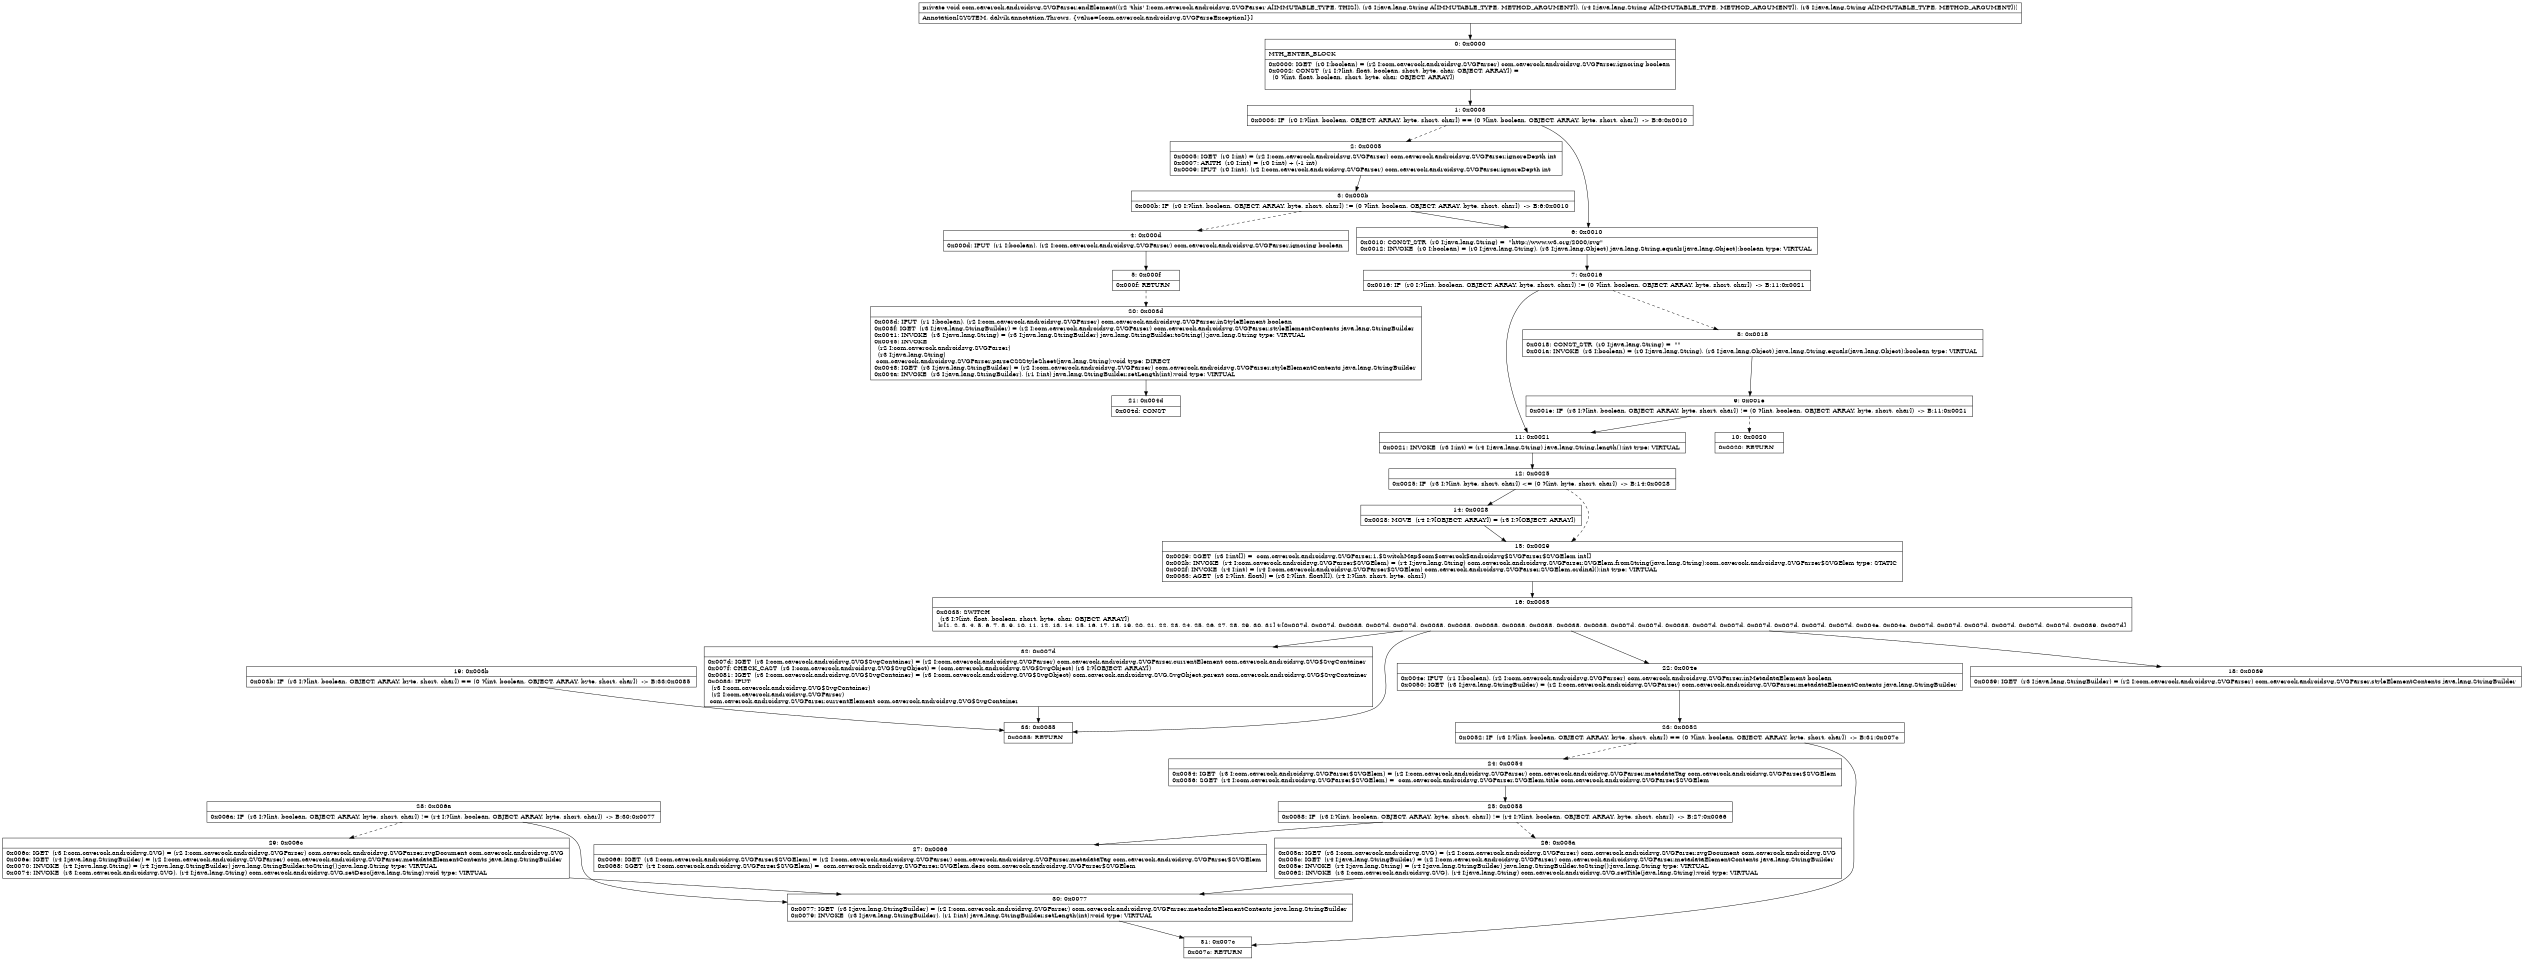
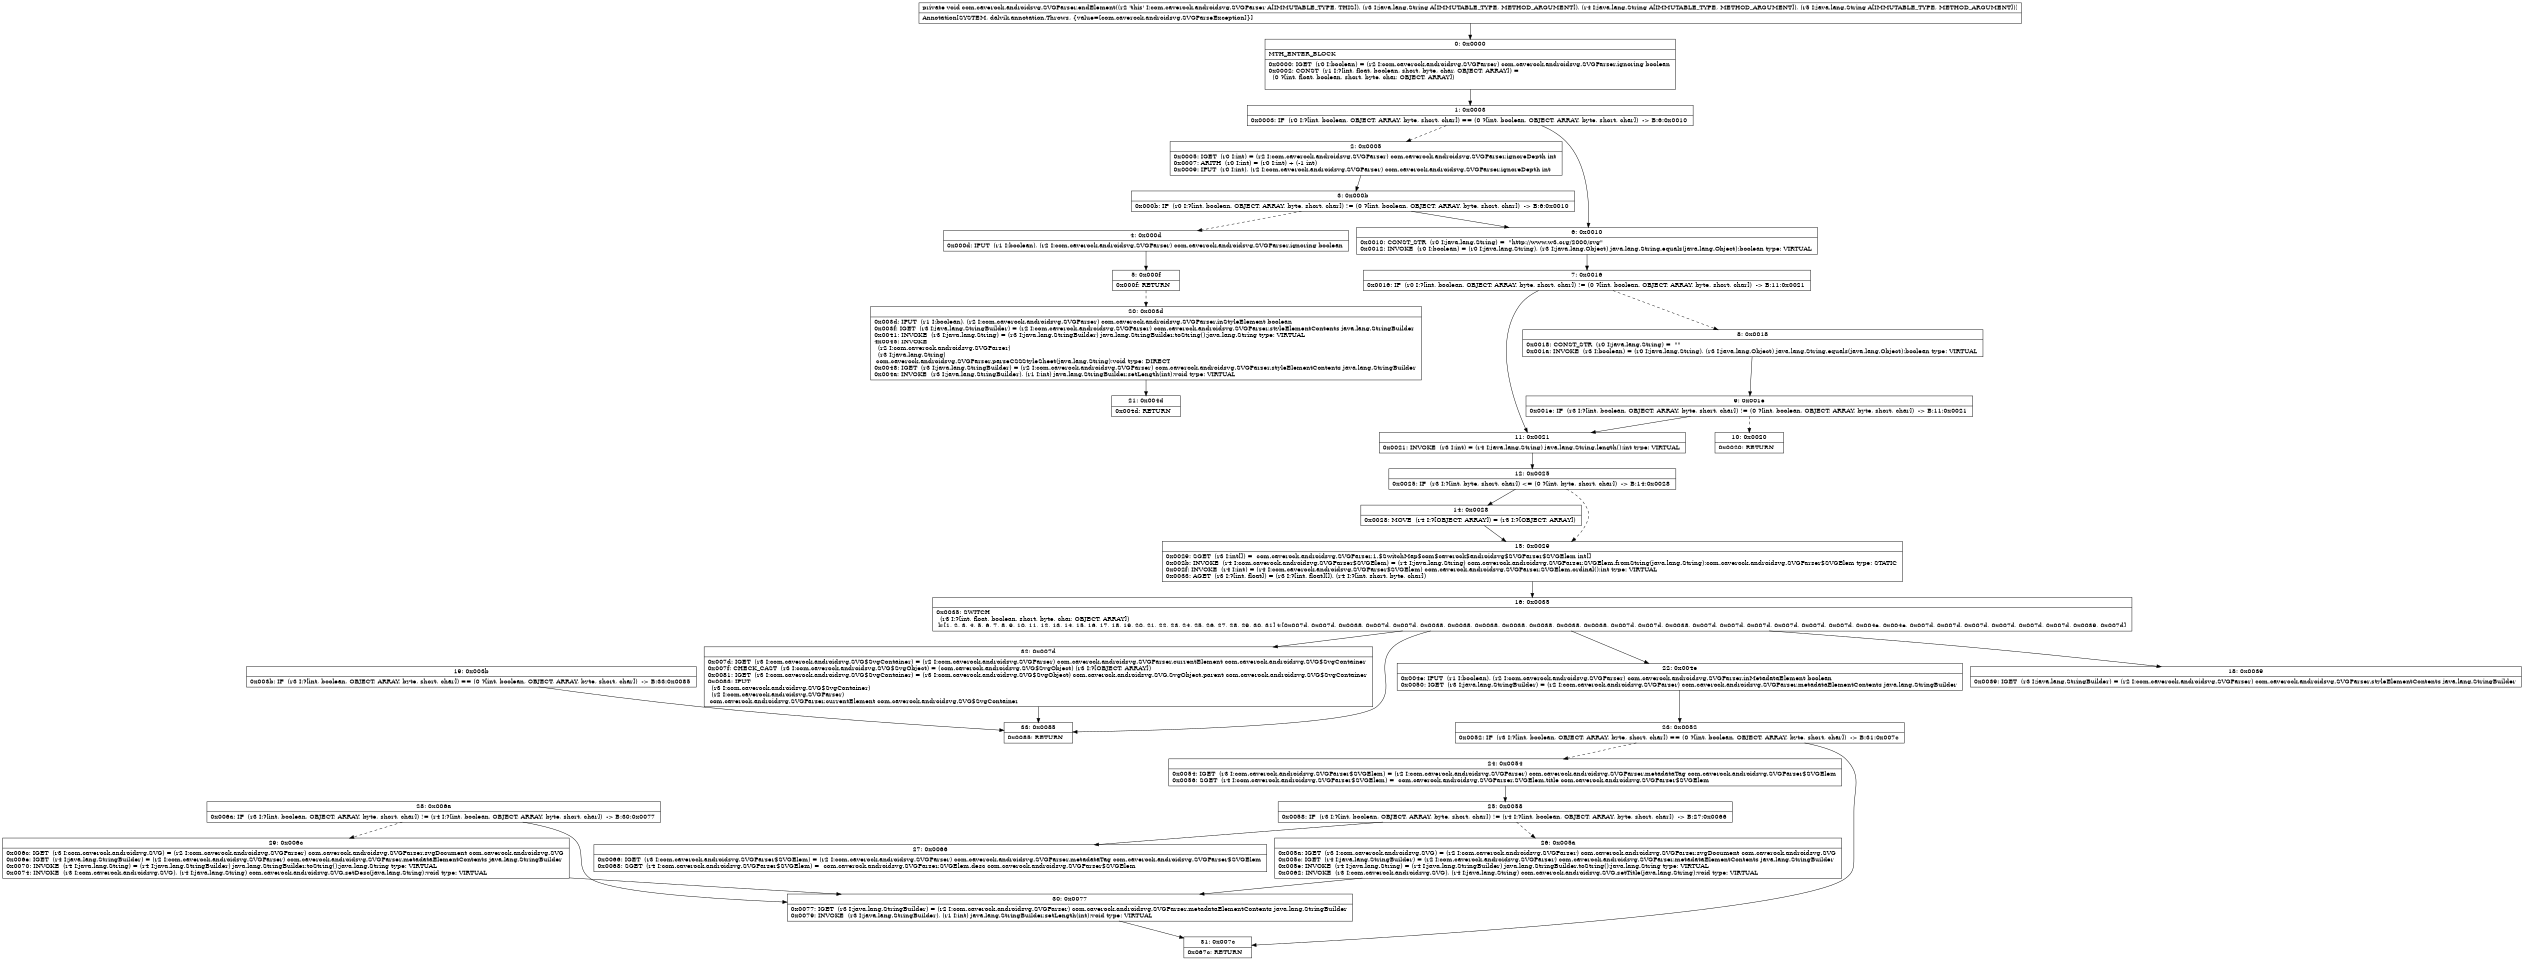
  digraph {
    node [shape=record]
    n1 [label="{0\:\ 0x0000|MTH_ENTER_BLOCK\l|0x0000: IGET  (r0 I:boolean) = (r2 I:com.caverock.androidsvg.SVGParser) com.caverock.androidsvg.SVGParser.ignoring boolean \l0x0002: CONST  (r1 I:?[int, float, boolean, short, byte, char, OBJECT, ARRAY]) = \l  (0 ?[int, float, boolean, short, byte, char, OBJECT, ARRAY])\l \l}"]
    n2 [label="{1\:\ 0x0003|0x0003: IF  (r0 I:?[int, boolean, OBJECT, ARRAY, byte, short, char]) == (0 ?[int, boolean, OBJECT, ARRAY, byte, short, char])  \-\> B:6:0x0010 \l}"]
    n3 [label="{2\:\ 0x0005|0x0005: IGET  (r0 I:int) = (r2 I:com.caverock.androidsvg.SVGParser) com.caverock.androidsvg.SVGParser.ignoreDepth int \l0x0007: ARITH  (r0 I:int) = (r0 I:int) + (\-1 int) \l0x0009: IPUT  (r0 I:int), (r2 I:com.caverock.androidsvg.SVGParser) com.caverock.androidsvg.SVGParser.ignoreDepth int \l}"]
    n4 [label="{6\:\ 0x0010|0x0010: CONST_STR  (r0 I:java.lang.String) =  \"http:\/\/www.w3.org\/2000\/svg\" \l0x0012: INVOKE  (r0 I:boolean) = (r0 I:java.lang.String), (r3 I:java.lang.Object) java.lang.String.equals(java.lang.Object):boolean type: VIRTUAL \l}"]
    n5 [label="{3\:\ 0x000b|0x000b: IF  (r0 I:?[int, boolean, OBJECT, ARRAY, byte, short, char]) != (0 ?[int, boolean, OBJECT, ARRAY, byte, short, char])  \-\> B:6:0x0010 \l}"]
    n6 [label="{7\:\ 0x0016|0x0016: IF  (r0 I:?[int, boolean, OBJECT, ARRAY, byte, short, char]) != (0 ?[int, boolean, OBJECT, ARRAY, byte, short, char])  \-\> B:11:0x0021 \l}"]
    n7 [label="{4\:\ 0x000d|0x000d: IPUT  (r1 I:boolean), (r2 I:com.caverock.androidsvg.SVGParser) com.caverock.androidsvg.SVGParser.ignoring boolean \l}"]
    n8 [label="{5\:\ 0x000f|0x000f: RETURN   \l}"]
-   n9 [label="{20\:\ 0x003d|0x003d: IPUT  (r1 I:boolean), (r2 I:com.caverock.androidsvg.SVGParser) com.caverock.androidsvg.SVGParser.inStyleElement boolean \l0x003f: IGET  (r3 I:java.lang.StringBuilder) = (r2 I:com.caverock.androidsvg.SVGParser) com.caverock.androidsvg.SVGParser.styleElementContents java.lang.StringBuilder \l0x0041: INVOKE  (r3 I:java.lang.String) = (r3 I:java.lang.StringBuilder) java.lang.StringBuilder.toString():java.lang.String type: VIRTUAL \l0x0045: INVOKE  \l  (r2 I:com.caverock.androidsvg.SVGParser)\l  (r3 I:java.lang.String)\l com.caverock.androidsvg.SVGParser.parseCSSStyleSheet(java.lang.String):void type: DIRECT \l0x0048: IGET  (r3 I:java.lang.StringBuilder) = (r2 I:com.caverock.androidsvg.SVGParser) com.caverock.androidsvg.SVGParser.styleElementContents java.lang.StringBuilder \l0x004a: INVOKE  (r3 I:java.lang.StringBuilder), (r1 I:int) java.lang.StringBuilder.setLength(int):void type: VIRTUAL \l}"]
+   n9 [label="{20\:\ 0x003d|0x003d: IPUT  (r1 I:boolean), (r2 I:com.caverock.androidsvg.SVGParser) com.caverock.androidsvg.SVGParser.inStyleElement boolean \l0x003f: IGET  (r3 I:java.lang.StringBuilder) = (r2 I:com.caverock.androidsvg.SVGParser) com.caverock.androidsvg.SVGParser.styleElementContents java.lang.StringBuilder \l0x0041: INVOKE  (r3 I:java.lang.String) = (r3 I:java.lang.StringBuilder) java.lang.StringBuilder.toString():java.lang.String type: VIRTUAL \l4x0045: INVOKE  \l  (r2 I:com.caverock.androidsvg.SVGParser)\l  (r3 I:java.lang.String)\l com.caverock.androidsvg.SVGParser.parseCSSStyleSheet(java.lang.String):void type: DIRECT \l0x0048: IGET  (r3 I:java.lang.StringBuilder) = (r2 I:com.caverock.androidsvg.SVGParser) com.caverock.androidsvg.SVGParser.styleElementContents java.lang.StringBuilder \l0x004a: INVOKE  (r3 I:java.lang.StringBuilder), (r1 I:int) java.lang.StringBuilder.setLength(int):void type: VIRTUAL \l}"]
    n10 [label="{8\:\ 0x0018|0x0018: CONST_STR  (r0 I:java.lang.String) =  \"\" \l0x001a: INVOKE  (r3 I:boolean) = (r0 I:java.lang.String), (r3 I:java.lang.Object) java.lang.String.equals(java.lang.Object):boolean type: VIRTUAL \l}"]
    n11 [label="{11\:\ 0x0021|0x0021: INVOKE  (r3 I:int) = (r4 I:java.lang.String) java.lang.String.length():int type: VIRTUAL \l}"]
    n12 [label="{9\:\ 0x001e|0x001e: IF  (r3 I:?[int, boolean, OBJECT, ARRAY, byte, short, char]) != (0 ?[int, boolean, OBJECT, ARRAY, byte, short, char])  \-\> B:11:0x0021 \l}"]
    n13 [label="{12\:\ 0x0025|0x0025: IF  (r3 I:?[int, byte, short, char]) \<= (0 ?[int, byte, short, char])  \-\> B:14:0x0028 \l}"]
    n14 [label="{10\:\ 0x0020|0x0020: RETURN   \l}"]
    n15 [label="{14\:\ 0x0028|0x0028: MOVE  (r4 I:?[OBJECT, ARRAY]) = (r5 I:?[OBJECT, ARRAY]) \l}"]
    n16 [label="{15\:\ 0x0029|0x0029: SGET  (r3 I:int[]) =  com.caverock.androidsvg.SVGParser.1.$SwitchMap$com$caverock$androidsvg$SVGParser$SVGElem int[] \l0x002b: INVOKE  (r4 I:com.caverock.androidsvg.SVGParser$SVGElem) = (r4 I:java.lang.String) com.caverock.androidsvg.SVGParser.SVGElem.fromString(java.lang.String):com.caverock.androidsvg.SVGParser$SVGElem type: STATIC \l0x002f: INVOKE  (r4 I:int) = (r4 I:com.caverock.androidsvg.SVGParser$SVGElem) com.caverock.androidsvg.SVGParser.SVGElem.ordinal():int type: VIRTUAL \l0x0033: AGET  (r3 I:?[int, float]) = (r3 I:?[int, float][]), (r4 I:?[int, short, byte, char]) \l}"]
    n17 [label="{16\:\ 0x0035|0x0035: SWITCH  \l  (r3 I:?[int, float, boolean, short, byte, char, OBJECT, ARRAY])\l k:[1, 2, 3, 4, 5, 6, 7, 8, 9, 10, 11, 12, 13, 14, 15, 16, 17, 18, 19, 20, 21, 22, 23, 24, 25, 26, 27, 28, 29, 30, 31] t:[0x007d, 0x007d, 0x0038, 0x007d, 0x007d, 0x0038, 0x0038, 0x0038, 0x0038, 0x0038, 0x0038, 0x0038, 0x007d, 0x007d, 0x0038, 0x007d, 0x007d, 0x007d, 0x007d, 0x007d, 0x007d, 0x004e, 0x004e, 0x007d, 0x007d, 0x007d, 0x007d, 0x007d, 0x007d, 0x0039, 0x007d] \l}"]
    n18 [label="{18\:\ 0x0039|0x0039: IGET  (r3 I:java.lang.StringBuilder) = (r2 I:com.caverock.androidsvg.SVGParser) com.caverock.androidsvg.SVGParser.styleElementContents java.lang.StringBuilder \l}"]
    n19 [label="{22\:\ 0x004e|0x004e: IPUT  (r1 I:boolean), (r2 I:com.caverock.androidsvg.SVGParser) com.caverock.androidsvg.SVGParser.inMetadataElement boolean \l0x0050: IGET  (r3 I:java.lang.StringBuilder) = (r2 I:com.caverock.androidsvg.SVGParser) com.caverock.androidsvg.SVGParser.metadataElementContents java.lang.StringBuilder \l}"]
    n20 [label="{32\:\ 0x007d|0x007d: IGET  (r3 I:com.caverock.androidsvg.SVG$SvgContainer) = (r2 I:com.caverock.androidsvg.SVGParser) com.caverock.androidsvg.SVGParser.currentElement com.caverock.androidsvg.SVG$SvgContainer \l0x007f: CHECK_CAST  (r3 I:com.caverock.androidsvg.SVG$SvgObject) = (com.caverock.androidsvg.SVG$SvgObject) (r3 I:?[OBJECT, ARRAY]) \l0x0081: IGET  (r3 I:com.caverock.androidsvg.SVG$SvgContainer) = (r3 I:com.caverock.androidsvg.SVG$SvgObject) com.caverock.androidsvg.SVG.SvgObject.parent com.caverock.androidsvg.SVG$SvgContainer \l0x0083: IPUT  \l  (r3 I:com.caverock.androidsvg.SVG$SvgContainer)\l  (r2 I:com.caverock.androidsvg.SVGParser)\l com.caverock.androidsvg.SVGParser.currentElement com.caverock.androidsvg.SVG$SvgContainer \l}"]
    n21 [label="{33\:\ 0x0085|0x0085: RETURN   \l}"]
    n22 [label="{23\:\ 0x0052|0x0052: IF  (r3 I:?[int, boolean, OBJECT, ARRAY, byte, short, char]) == (0 ?[int, boolean, OBJECT, ARRAY, byte, short, char])  \-\> B:31:0x007c \l}"]
    n23 [label="{19\:\ 0x003b|0x003b: IF  (r3 I:?[int, boolean, OBJECT, ARRAY, byte, short, char]) == (0 ?[int, boolean, OBJECT, ARRAY, byte, short, char])  \-\> B:33:0x0085 \l}"]
-   n24 [label="{21\:\ 0x004d|0x004d: CONST   \l}"]
+   n24 [label="{21\:\ 0x004d|0x004d: RETURN   \l}"]
    n25 [label="{24\:\ 0x0054|0x0054: IGET  (r3 I:com.caverock.androidsvg.SVGParser$SVGElem) = (r2 I:com.caverock.androidsvg.SVGParser) com.caverock.androidsvg.SVGParser.metadataTag com.caverock.androidsvg.SVGParser$SVGElem \l0x0056: SGET  (r4 I:com.caverock.androidsvg.SVGParser$SVGElem) =  com.caverock.androidsvg.SVGParser.SVGElem.title com.caverock.androidsvg.SVGParser$SVGElem \l}"]
-   n26 [label="{31\:\ 0x007c|0x007c: RETURN   \l}"]
+   n26 [label="{31\:\ 0x007c|0x067c: RETURN   \l}"]
    n27 [label="{25\:\ 0x0058|0x0058: IF  (r3 I:?[int, boolean, OBJECT, ARRAY, byte, short, char]) != (r4 I:?[int, boolean, OBJECT, ARRAY, byte, short, char])  \-\> B:27:0x0066 \l}"]
    n28 [label="{26\:\ 0x005a|0x005a: IGET  (r3 I:com.caverock.androidsvg.SVG) = (r2 I:com.caverock.androidsvg.SVGParser) com.caverock.androidsvg.SVGParser.svgDocument com.caverock.androidsvg.SVG \l0x005c: IGET  (r4 I:java.lang.StringBuilder) = (r2 I:com.caverock.androidsvg.SVGParser) com.caverock.androidsvg.SVGParser.metadataElementContents java.lang.StringBuilder \l0x005e: INVOKE  (r4 I:java.lang.String) = (r4 I:java.lang.StringBuilder) java.lang.StringBuilder.toString():java.lang.String type: VIRTUAL \l0x0062: INVOKE  (r3 I:com.caverock.androidsvg.SVG), (r4 I:java.lang.String) com.caverock.androidsvg.SVG.setTitle(java.lang.String):void type: VIRTUAL \l}"]
    n29 [label="{27\:\ 0x0066|0x0066: IGET  (r3 I:com.caverock.androidsvg.SVGParser$SVGElem) = (r2 I:com.caverock.androidsvg.SVGParser) com.caverock.androidsvg.SVGParser.metadataTag com.caverock.androidsvg.SVGParser$SVGElem \l0x0068: SGET  (r4 I:com.caverock.androidsvg.SVGParser$SVGElem) =  com.caverock.androidsvg.SVGParser.SVGElem.desc com.caverock.androidsvg.SVGParser$SVGElem \l}"]
    n30 [label="{30\:\ 0x0077|0x0077: IGET  (r3 I:java.lang.StringBuilder) = (r2 I:com.caverock.androidsvg.SVGParser) com.caverock.androidsvg.SVGParser.metadataElementContents java.lang.StringBuilder \l0x0079: INVOKE  (r3 I:java.lang.StringBuilder), (r1 I:int) java.lang.StringBuilder.setLength(int):void type: VIRTUAL \l}"]
    n31 [label="{28\:\ 0x006a|0x006a: IF  (r3 I:?[int, boolean, OBJECT, ARRAY, byte, short, char]) != (r4 I:?[int, boolean, OBJECT, ARRAY, byte, short, char])  \-\> B:30:0x0077 \l}"]
    n32 [label="{29\:\ 0x006c|0x006c: IGET  (r3 I:com.caverock.androidsvg.SVG) = (r2 I:com.caverock.androidsvg.SVGParser) com.caverock.androidsvg.SVGParser.svgDocument com.caverock.androidsvg.SVG \l0x006e: IGET  (r4 I:java.lang.StringBuilder) = (r2 I:com.caverock.androidsvg.SVGParser) com.caverock.androidsvg.SVGParser.metadataElementContents java.lang.StringBuilder \l0x0070: INVOKE  (r4 I:java.lang.String) = (r4 I:java.lang.StringBuilder) java.lang.StringBuilder.toString():java.lang.String type: VIRTUAL \l0x0074: INVOKE  (r3 I:com.caverock.androidsvg.SVG), (r4 I:java.lang.String) com.caverock.androidsvg.SVG.setDesc(java.lang.String):void type: VIRTUAL \l}"]
    n33 [label="{private void com.caverock.androidsvg.SVGParser.endElement((r2 'this' I:com.caverock.androidsvg.SVGParser A[IMMUTABLE_TYPE, THIS]), (r3 I:java.lang.String A[IMMUTABLE_TYPE, METHOD_ARGUMENT]), (r4 I:java.lang.String A[IMMUTABLE_TYPE, METHOD_ARGUMENT]), (r5 I:java.lang.String A[IMMUTABLE_TYPE, METHOD_ARGUMENT]))  | Annotation[SYSTEM, dalvik.annotation.Throws, \{value=[com.caverock.androidsvg.SVGParseException]\}]\l}"]
    n1 -> n2
    n2 -> n3 [style=dashed]
    n2 -> n4
    n3 -> n5
    n4 -> n6
    n5 -> n4
    n5 -> n7 [style=dashed]
    n6 -> n10 [style=dashed]
    n6 -> n11
    n7 -> n8
    n8 -> n9 [style=dashed]
    n9 -> n24
    n10 -> n12
    n11 -> n13
    n12 -> n11
    n12 -> n14 [style=dashed]
    n13 -> n15
    n13 -> n16 [style=dashed]
    n15 -> n16
    n16 -> n17
    n17 -> n18
    n17 -> n19
    n17 -> n20
    n17 -> n21
    n19 -> n22
    n20 -> n21
    n22 -> n25 [style=dashed]
    n22 -> n26
    n23 -> n21
    n25 -> n27
    n27 -> n28 [style=dashed]
    n27 -> n29
    n28 -> n30
    n30 -> n26
    n31 -> n30
    n31 -> n32 [style=dashed]
    n32 -> n30
    n33 -> n1
  }
